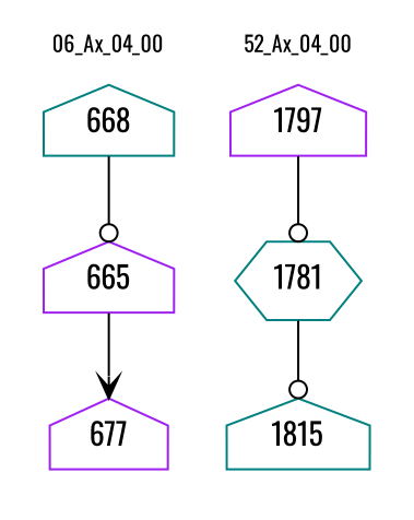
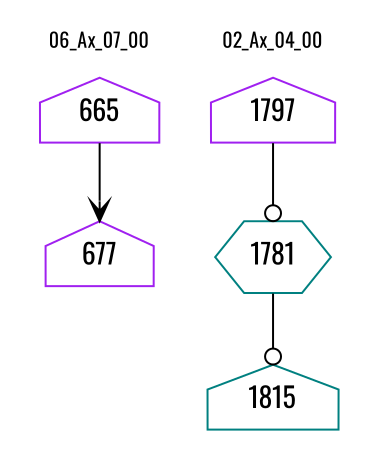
  digraph {
    fontname=Oswald
    node [color=teal fontname=Oswald shape=house]
    edge [arrowhead=odot color=black fontname=Oswald]
-   n1 [label=668]
    n2 [color=purple label=665]
    n3 [color=purple label=677]
    n4 [color=purple label=1797]
    n5 [label=1781 shape=hexagon]
    n6 [label=1815]
    subgraph cluster_1 {
      color=white
      fontsize=10
-     label="06_Ax_04_00"
-     n1
+     label="06_Ax_07_00"
      n2
      n3
    }
    subgraph cluster_2 {
      color=white
      fontsize=10
-     label="52_Ax_04_00"
+     label="02_Ax_04_00"
      n4
      n5
      n6
    }
-   n1 -> n2
    n2 -> n3 [arrowhead=vee]
    n4 -> n5
    n5 -> n6
  }
